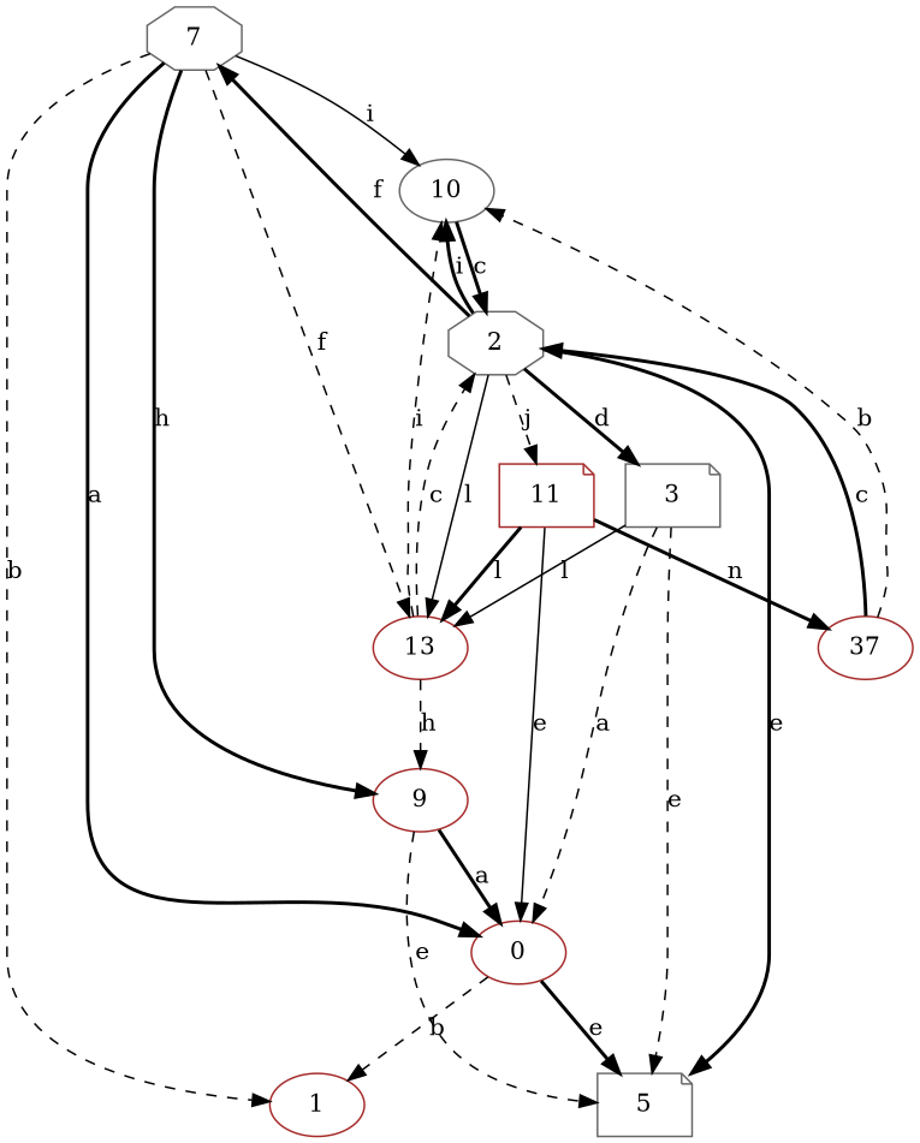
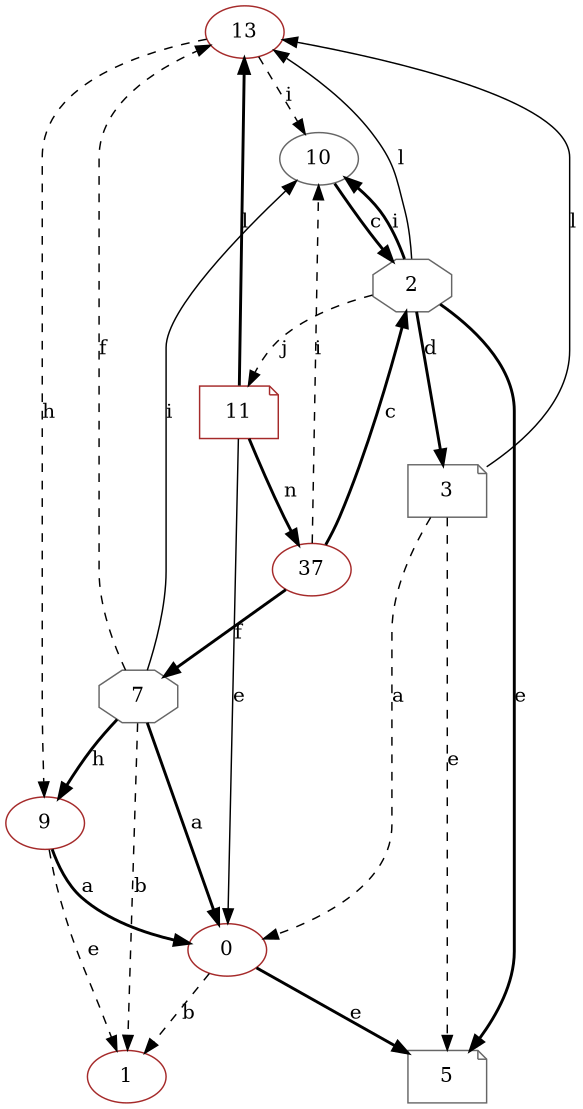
  strict digraph {
    node [color=brown shape=ellipse]
    edge [style=bold]
    0
    1
    5 [color=gray40 shape=note]
    2 [color=gray40 shape=octagon]
    3 [color=gray40 shape=note]
    10 [color=gray40]
    11 [shape=note]
    13
    n9 [label=37]
    9
    7 [color=gray40 shape=octagon]
    0 -> 1 [label=b style=dashed]
    0 -> 5 [label=e]
    2 -> 5 [label=e]
    2 -> 3 [label=d]
    2 -> 10 [label=i]
    2 -> 11 [label=j style=dashed]
    2 -> 13 [label=l style=solid]
    3 -> 0 [label=a style=dashed]
    3 -> 5 [label=e style=dashed]
    3 -> 13 [label=l style=solid]
    10 -> 2 [label=c]
    11 -> 0 [label=e style=solid]
    11 -> 13 [label=l]
    11 -> n9 [label=n]
-   13 -> 2 [label=c style=dashed]
    13 -> 10 [label=i style=dashed]
    13 -> 9 [label=h style=dashed]
    n9 -> 2 [label=c]
-   n9 -> 10 [label=b style=dashed]
-   2 -> 7 [label=f]
+   n9 -> 10 [label=i style=dashed]
+   n9 -> 7 [label=f]
    9 -> 0 [label=a]
-   9 -> 5 [label=e style=dashed]
+   9 -> 1 [label=e style=dashed]
    7 -> 0 [label=a]
    7 -> 1 [label=b style=dashed]
    7 -> 10 [label=i style=solid]
    7 -> 13 [label=f style=dashed]
    7 -> 9 [label=h]
  }
